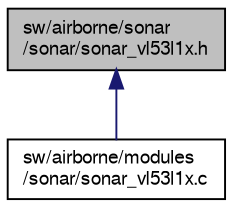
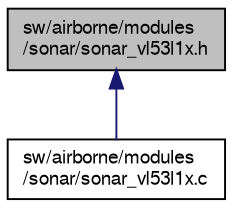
  digraph {
    node [color=black fontname=FreeSans fontsize=10 shape=record style=filled]
-   n1 [fillcolor=grey75 fontcolor=black height=0.2 label="sw/airborne/sonar\l/sonar/sonar_vl53l1x.h" width=0.4]
+   n1 [fillcolor=grey75 fontcolor=black height=0.2 label="sw/airborne/modules\l/sonar/sonar_vl53l1x.h" width=0.4]
    n2 [fillcolor=white height=0.2 label="sw/airborne/modules\l/sonar/sonar_vl53l1x.c" width=0.4]
    n1 -> n2 [color=midnightblue dir=back fontname=FreeSans fontsize=10 labelfontname=FreeSans labelfontsize=10 style=solid]
  }
